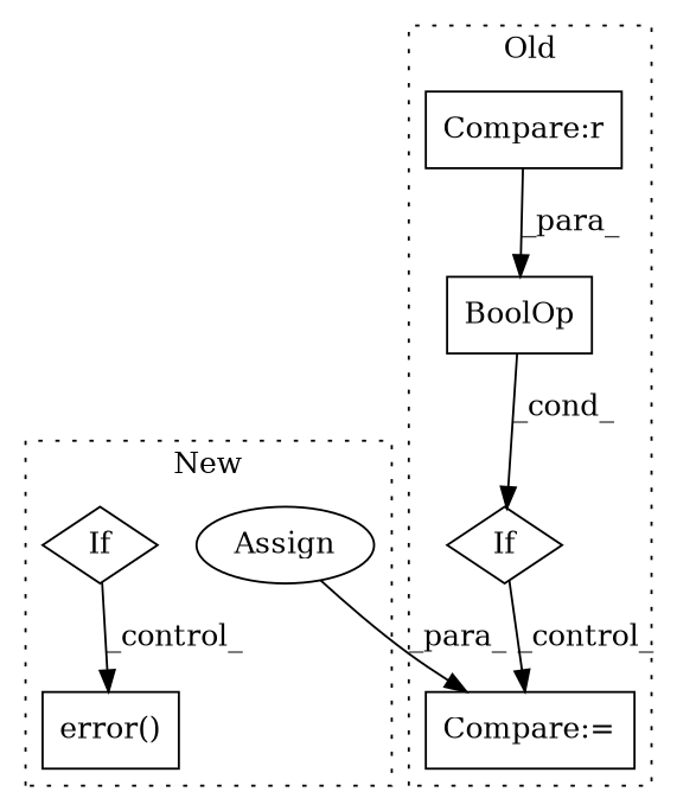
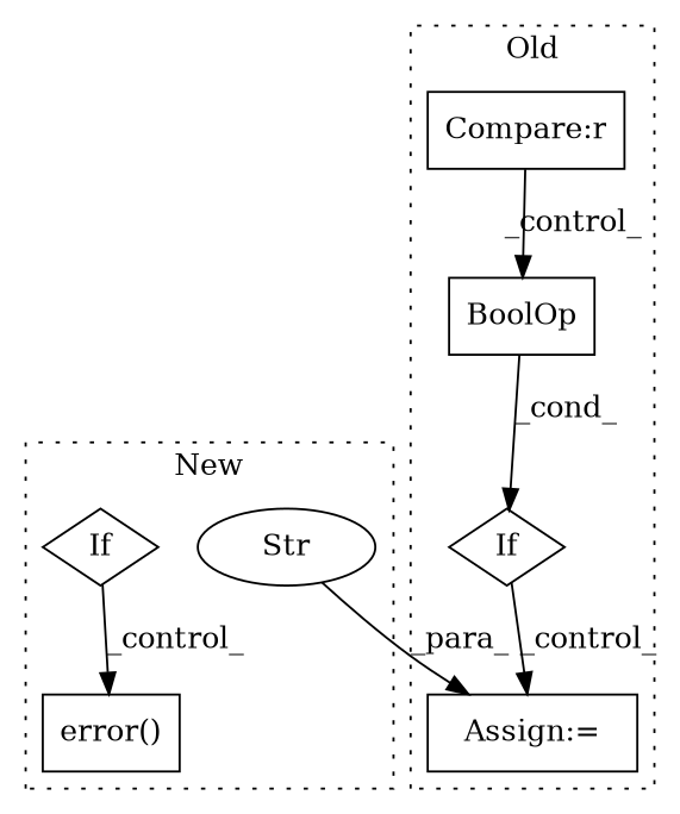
  digraph {
    node [a=96 l=3 s=10872 shape=box]
    n1 [label=If s=10869 shape=diamond]
    n2 [a=40 l=21 label="Compare:r"]
-   n3 [a=68 label="Compare:=" s=11018]
+   n3 [a=68 label="Assign:=" s=11018]
    n4 [a=72 l=54 label=BoolOp]
    n5 [a=75 l="14,1" label="error()" s="11404,11489"]
-   n6 [a=66 l=71 label=Assign s=11418 shape=ellipse]
+   n6 [a=66 l=71 label=Str s=11418 shape=ellipse]
    n7 [label=If s=11007 shape=diamond]
    subgraph cluster_1 {
      label=Old
      style=dotted
      n1
      n2
      n3
      n4
    }
    subgraph cluster_2 {
      label=New
      style=dotted
      n5
      n6
      n7
    }
    n1 -> n3 [label=_control_]
-   n2 -> n4 [label=_para_]
+   n2 -> n4 [label=_control_]
    n4 -> n1 [label=_cond_]
    n6 -> n3 [label=_para_]
    n7 -> n5 [label=_control_]
  }
